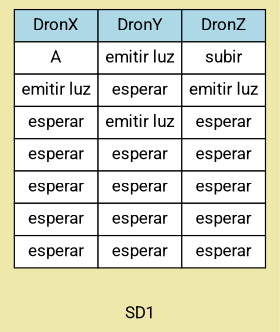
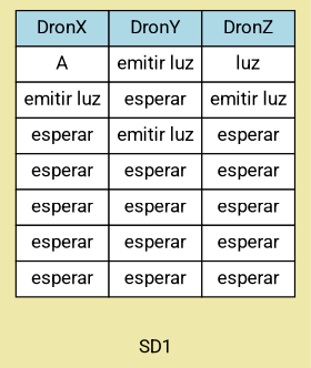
  digraph {
    bgcolor=palegoldenrod
    label=SD1
    fontname=Roboto
-   n1 [label=<<table border="0" cellborder="1" cellspacing="0" cellpadding="5">       <tr>         <td bgcolor="lightblue">DronX</td>         <td bgcolor="lightblue">DronY</td>         <td bgcolor="lightblue">DronZ</td>       </tr>       <tr>         <td bgcolor="White">A</td>         <td bgcolor="White">emitir luz</td>         <td bgcolor="White">subir</td>       </tr>       <tr>         <td bgcolor="White">emitir luz</td>         <td bgcolor="White">esperar</td>         <td bgcolor="White">emitir luz</td>       </tr>       <tr>         <td bgcolor="White">esperar</td>         <td bgcolor="White">emitir luz</td>         <td bgcolor="White">esperar</td>       </tr>       <tr>         <td bgcolor="White">esperar</td>         <td bgcolor="White">esperar</td>         <td bgcolor="White">esperar</td>       </tr>       <tr>         <td bgcolor="White">esperar</td>         <td bgcolor="White">esperar</td>         <td bgcolor="White">esperar</td>       </tr>       <tr>         <td bgcolor="White">esperar</td>         <td bgcolor="White">esperar</td>         <td bgcolor="White">esperar</td>       </tr>       <tr>         <td bgcolor="White">esperar</td>         <td bgcolor="White">esperar</td>         <td bgcolor="White">esperar</td>       </tr>     </table>> shape=plaintext fontname=Roboto]
+   n1 [label=<<table border="0" cellborder="1" cellspacing="0" cellpadding="5">       <tr>         <td bgcolor="lightblue">DronX</td>         <td bgcolor="lightblue">DronY</td>         <td bgcolor="lightblue">DronZ</td>       </tr>       <tr>         <td bgcolor="White">A</td>         <td bgcolor="White">emitir luz</td>         <td bgcolor="White">luz</td>       </tr>       <tr>         <td bgcolor="White">emitir luz</td>         <td bgcolor="White">esperar</td>         <td bgcolor="White">emitir luz</td>       </tr>       <tr>         <td bgcolor="White">esperar</td>         <td bgcolor="White">emitir luz</td>         <td bgcolor="White">esperar</td>       </tr>       <tr>         <td bgcolor="White">esperar</td>         <td bgcolor="White">esperar</td>         <td bgcolor="White">esperar</td>       </tr>       <tr>         <td bgcolor="White">esperar</td>         <td bgcolor="White">esperar</td>         <td bgcolor="White">esperar</td>       </tr>       <tr>         <td bgcolor="White">esperar</td>         <td bgcolor="White">esperar</td>         <td bgcolor="White">esperar</td>       </tr>       <tr>         <td bgcolor="White">esperar</td>         <td bgcolor="White">esperar</td>         <td bgcolor="White">esperar</td>       </tr>     </table>> shape=plaintext fontname=Roboto]
  }
